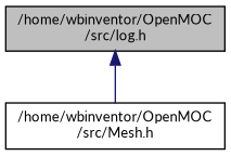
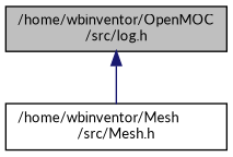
  digraph {
    fontname=Lato
    node [color=black fontname=Lato fontsize=10 shape=record style=filled]
    n1 [fillcolor=grey75 fontcolor=black height=0.2 label="/home/wbinventor/OpenMOC\l/src/log.h" width=0.4]
-   n2 [fillcolor=white height=0.2 label="/home/wbinventor/OpenMOC\l/src/Mesh.h" width=0.4]
+   n2 [fillcolor=white height=0.2 label="/home/wbinventor/Mesh\l/src/Mesh.h" width=0.4]
    n1 -> n2 [color=midnightblue dir=back fontname=Lato fontsize=10 labelfontname=Helvetica labelfontsize=10 style=solid]
  }
